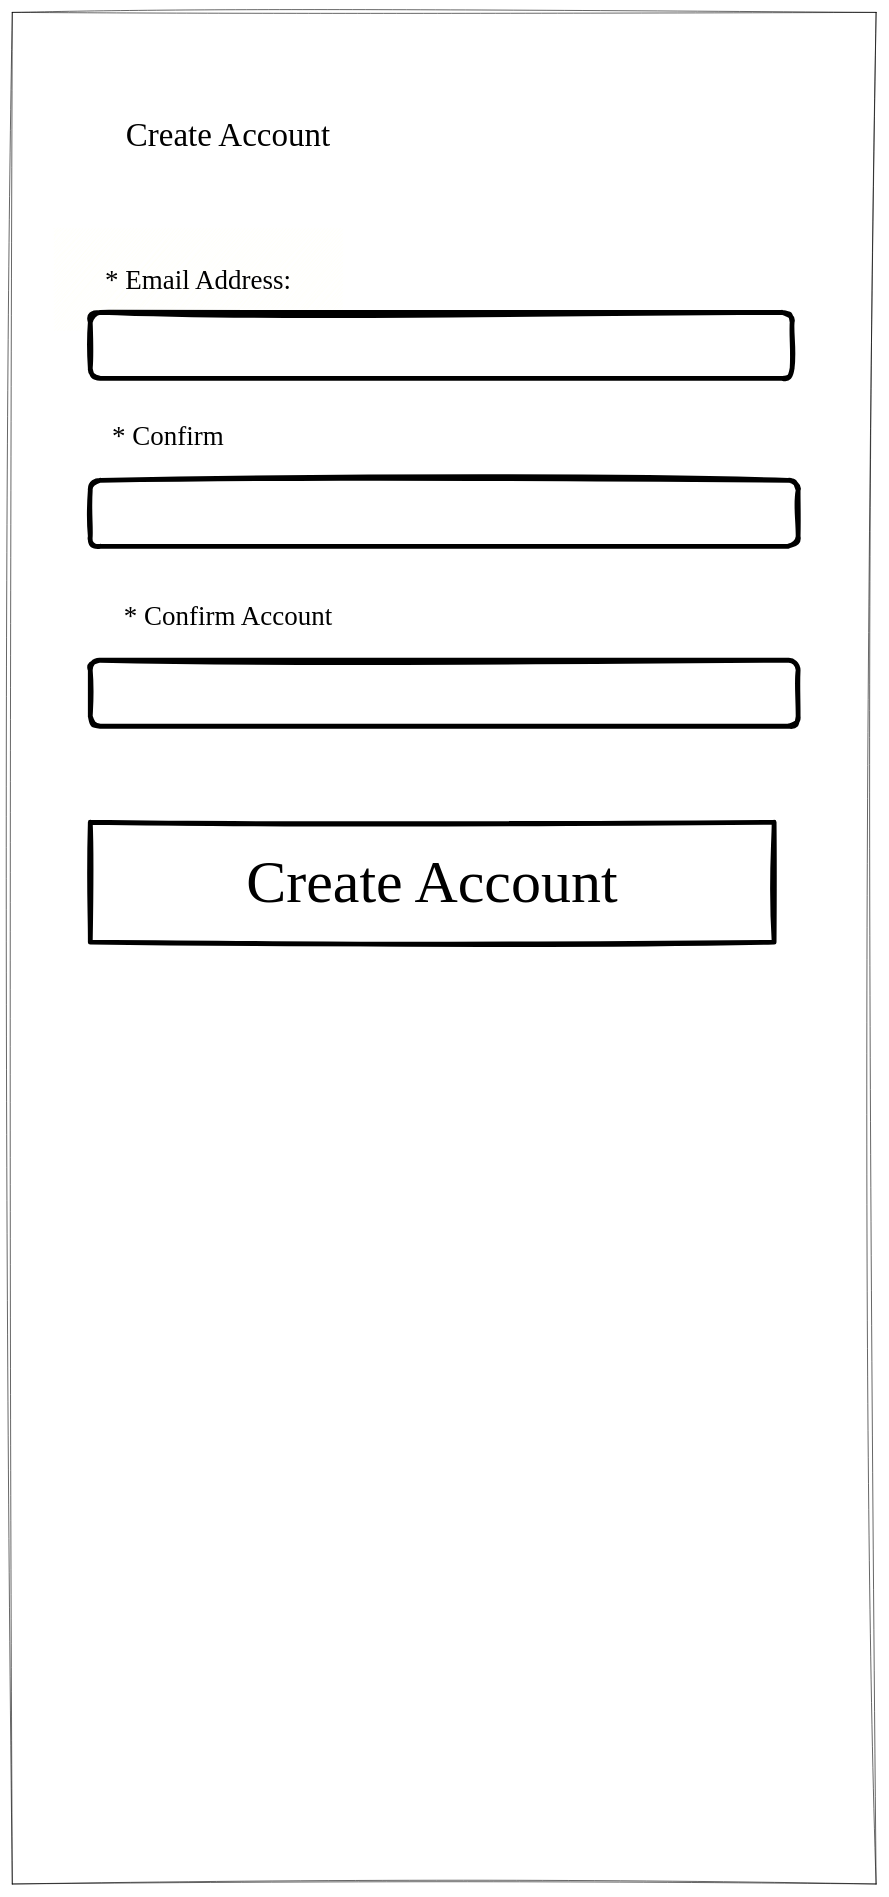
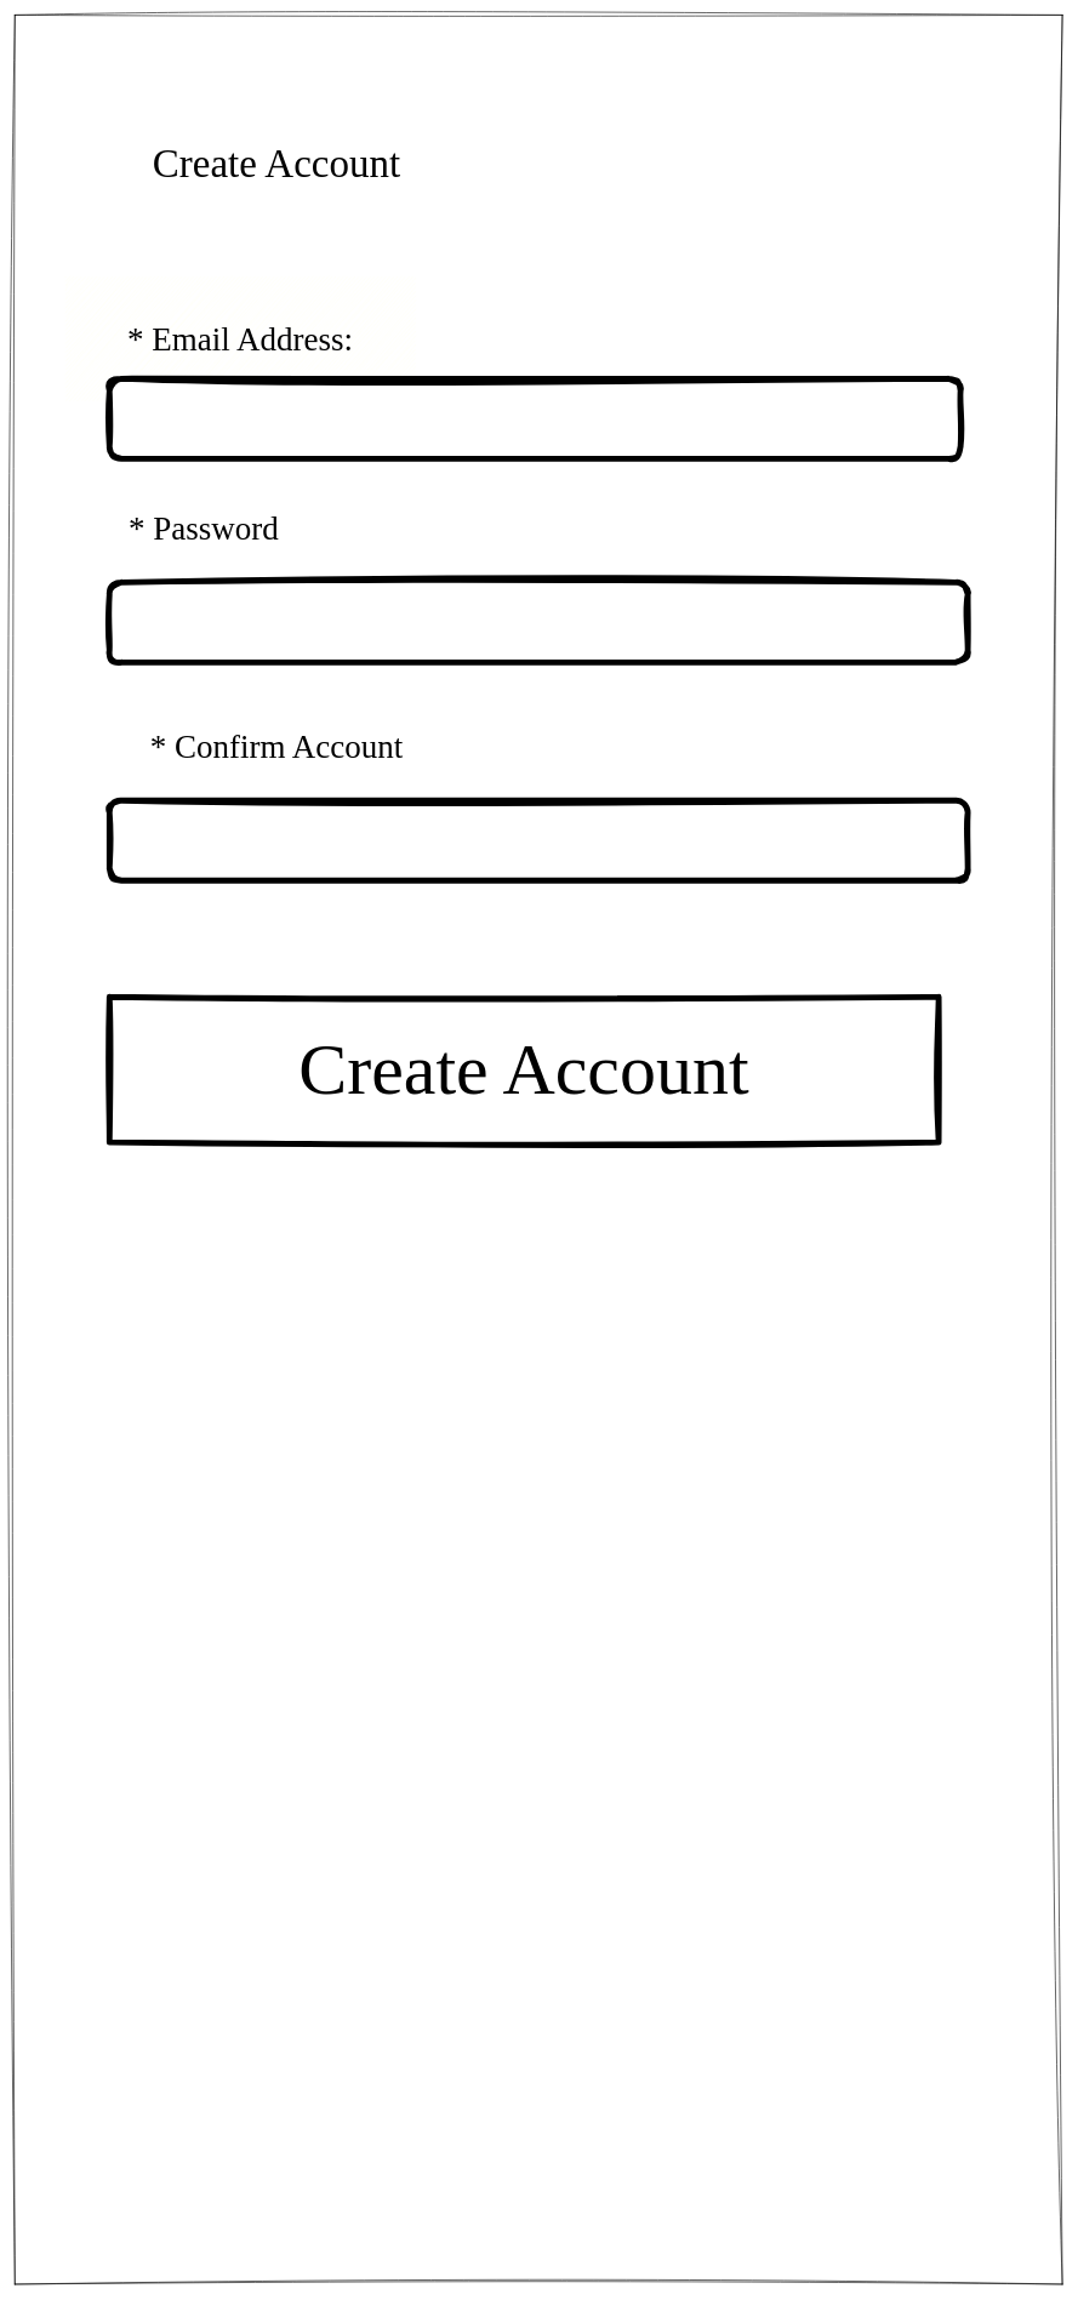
  <mxCell id="0" />
  <mxCell id="1" parent="0" />
  <mxCell id="2" value="" style="rounded=0;whiteSpace=wrap;html=1;sketch=1;hachureGap=4;jiggle=2;curveFitting=1;fontFamily=Architects Daughter;fontSource=https%3A%2F%2Ffonts.googleapis.com%2Fcss%3Ffamily%3DArchitects%2BDaughter;fontSize=20;" vertex="1" parent="1"><mxGeometry x="20" y="20" width="1440" height="3120" as="geometry" /></mxCell>
  <mxCell id="3" value="Create Account" style="rounded=0;whiteSpace=wrap;html=1;sketch=1;hachureGap=4;jiggle=2;curveFitting=1;fontFamily=Architects Daughter;fontSource=https%3A%2F%2Ffonts.googleapis.com%2Fcss%3Ffamily%3DArchitects%2BDaughter;fontSize=55;strokeWidth=0;strokeColor=none;" vertex="1" parent="1"><mxGeometry x="140" y="140" width="480" height="170" as="geometry" /></mxCell>
  <mxCell id="4" value="* Email Address:" style="rounded=0;whiteSpace=wrap;html=1;sketch=1;hachureGap=4;jiggle=2;curveFitting=1;fontFamily=Architects Daughter;fontSource=https%3A%2F%2Ffonts.googleapis.com%2Fcss%3Ffamily%3DArchitects%2BDaughter;fontSize=45;strokeWidth=0;strokeColor=none;fillColor=#fff2cc;" vertex="1" parent="1"><mxGeometry x="90" y="380" width="480" height="170" as="geometry" /></mxCell>
- <mxCell id="5" value="* Confirm" style="rounded=0;whiteSpace=wrap;html=1;sketch=1;hachureGap=4;jiggle=2;curveFitting=1;fontFamily=Architects Daughter;fontSource=https%3A%2F%2Ffonts.googleapis.com%2Fcss%3Ffamily%3DArchitects%2BDaughter;fontSize=45;strokeWidth=0;fillColor=default;strokeColor=none;" vertex="1" parent="1"><mxGeometry x="40" y="640" width="480" height="170" as="geometry" /></mxCell>
+ <mxCell id="5" value="* Password" style="rounded=0;whiteSpace=wrap;html=1;sketch=1;hachureGap=4;jiggle=2;curveFitting=1;fontFamily=Architects Daughter;fontSource=https%3A%2F%2Ffonts.googleapis.com%2Fcss%3Ffamily%3DArchitects%2BDaughter;fontSize=45;strokeWidth=0;fillColor=default;strokeColor=none;" vertex="1" parent="1"><mxGeometry x="40" y="640" width="480" height="170" as="geometry" /></mxCell>
  <mxCell id="6" value="" style="rounded=1;whiteSpace=wrap;html=1;sketch=1;hachureGap=4;jiggle=2;curveFitting=1;fontFamily=Architects Daughter;fontSource=https%3A%2F%2Ffonts.googleapis.com%2Fcss%3Ffamily%3DArchitects%2BDaughter;fontSize=20;strokeWidth=8;" vertex="1" parent="1"><mxGeometry x="150" y="520" width="1170" height="110" as="geometry" /></mxCell>
  <mxCell id="7" value="" style="rounded=1;whiteSpace=wrap;html=1;sketch=1;hachureGap=4;jiggle=2;curveFitting=1;fontFamily=Architects Daughter;fontSource=https%3A%2F%2Ffonts.googleapis.com%2Fcss%3Ffamily%3DArchitects%2BDaughter;fontSize=20;strokeWidth=8;" vertex="1" parent="1"><mxGeometry x="150" y="800" width="1180" height="110" as="geometry" /></mxCell>
  <mxCell id="8" value="Create Account" style="rounded=0;whiteSpace=wrap;html=1;sketch=1;hachureGap=4;jiggle=2;curveFitting=1;fontFamily=Architects Daughter;fontSource=https%3A%2F%2Ffonts.googleapis.com%2Fcss%3Ffamily%3DArchitects%2BDaughter;fontSize=100;strokeWidth=8;" vertex="1" parent="1"><mxGeometry x="150" y="1370" width="1140" height="200" as="geometry" /></mxCell>
  <mxCell id="9" value="* Confirm Account" style="rounded=0;whiteSpace=wrap;html=1;sketch=1;hachureGap=4;jiggle=2;curveFitting=1;fontFamily=Architects Daughter;fontSource=https%3A%2F%2Ffonts.googleapis.com%2Fcss%3Ffamily%3DArchitects%2BDaughter;fontSize=45;strokeWidth=0;fillColor=default;strokeColor=none;" vertex="1" parent="1"><mxGeometry x="140" y="940" width="480" height="170" as="geometry" /></mxCell>
  <mxCell id="10" value="" style="rounded=1;whiteSpace=wrap;html=1;sketch=1;hachureGap=4;jiggle=2;curveFitting=1;fontFamily=Architects Daughter;fontSource=https%3A%2F%2Ffonts.googleapis.com%2Fcss%3Ffamily%3DArchitects%2BDaughter;fontSize=20;strokeWidth=8;" vertex="1" parent="1"><mxGeometry x="150" y="1100" width="1180" height="110" as="geometry" /></mxCell>
